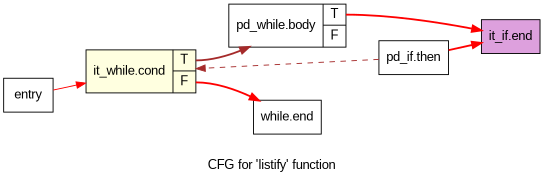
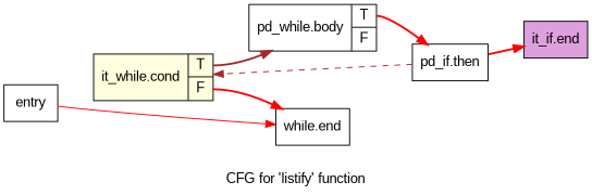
  digraph {
    fontname="Liberation Sans"
    label="CFG for 'listify' function"
    rankdir=LR
    node [fillcolor=white fontname="Liberation Sans" shape=record style=filled]
    edge [color=red fontname="Liberation Sans" style=bold]
    n1 [label="{entry}"]
    n2 [fillcolor=lightyellow label="{it_while.cond|{<s0>T|<s1>F}}"]
    n3 [label="{pd_while.body|{<s0>T|<s1>F}}"]
    n4 [label="{while.end}"]
    n5 [label="{pd_if.then}"]
    n6 [fillcolor=plum label="{it_if.end}"]
-   n1 -> n2 [style=solid]
+   n1 -> n4 [style=solid]
    n2 -> n3 [color=brown tailport=s0]
    n2 -> n4 [tailport=s1]
-   n3 -> n6 [tailport=s0]
+   n3 -> n5 [tailport=s0]
    n5 -> n2 [color=brown style=dashed]
    n5 -> n6
  }
